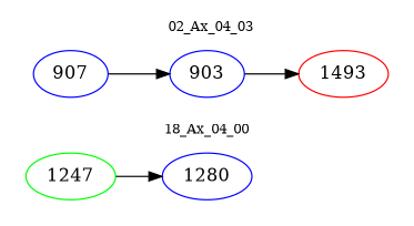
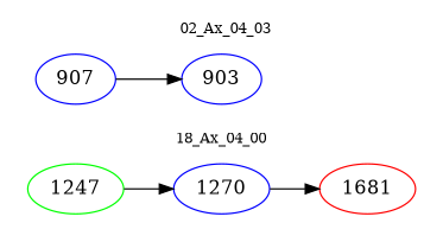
  digraph {
    rankdir=LR
    node [color=blue]
    edge [color=black]
    n1 [color=green label=1247]
-   n2 [label=1280]
+   n2 [label=1270]
+   n3 [color=red label=1681]
    n4 [label=907]
    n5 [label=903]
-   n6 [color=red label=1493]
    subgraph cluster_1 {
      color=white
      fontsize=10
      label="18_Ax_04_00"
      n1
      n2
+     n3
    }
    subgraph cluster_2 {
      color=white
      fontsize=10
      label="02_Ax_04_03"
      n4
      n5
-     n6
    }
    n1 -> n2
+   n2 -> n3
    n4 -> n5
-   n5 -> n6
  }
